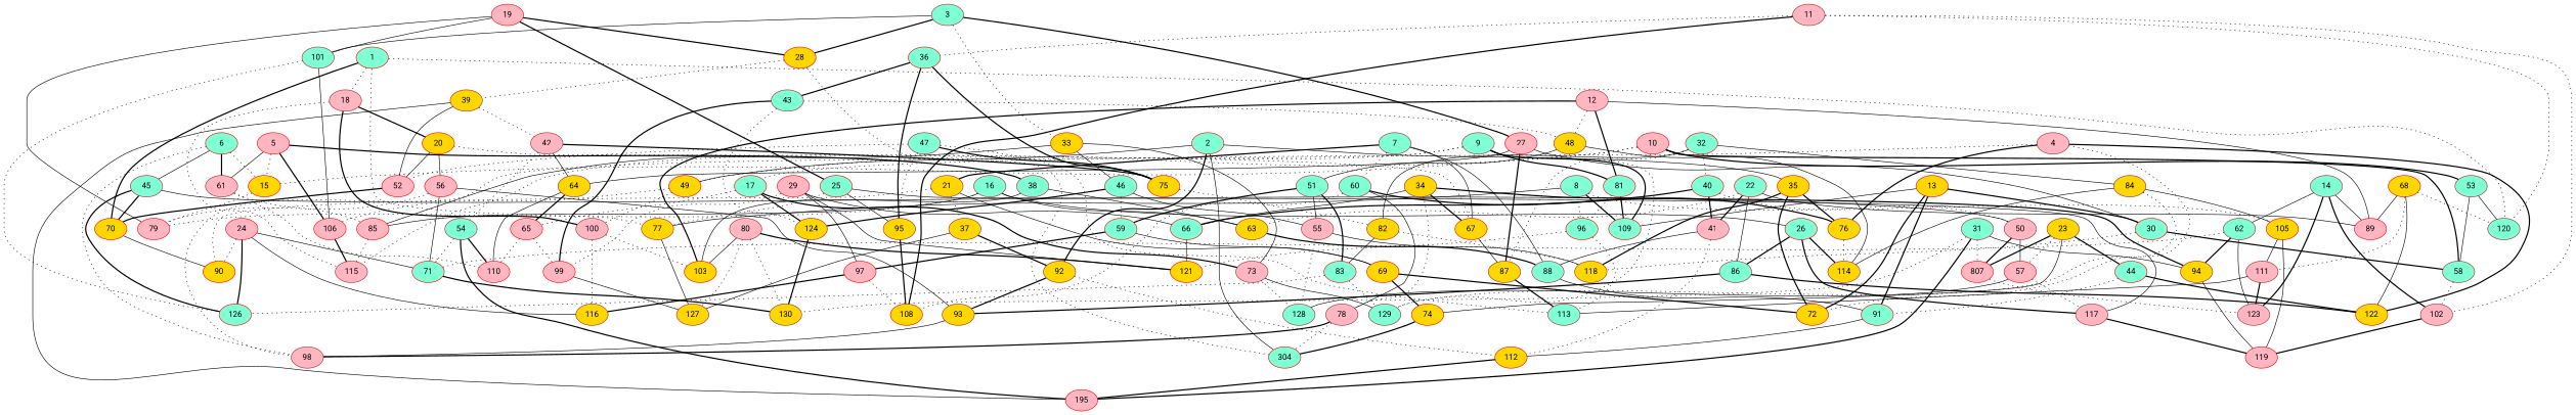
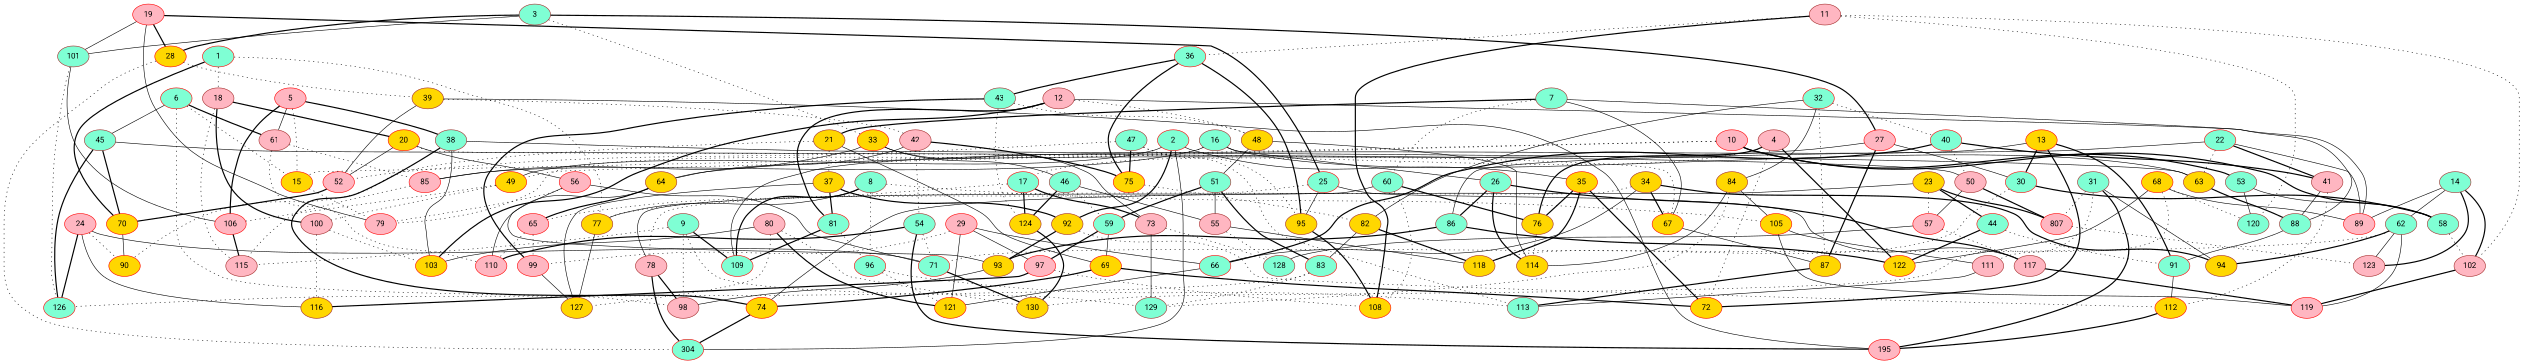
  graph {
    fontname=Roboto
    node [color=brown fillcolor=aquamarine fontname=Roboto style=filled]
    edge [fontname=Roboto style=bold]
    1 [color=red]
    18 [fillcolor=lightpink]
    70 [color=red fillcolor=gold]
    77 [fillcolor=gold]
    120
    115 [fillcolor=lightpink]
    20 [color=red fillcolor=gold]
    100 [fillcolor=lightpink]
    90 [color=red fillcolor=gold]
    127 [fillcolor=gold]
    2 [color=red]
    35 [color=red fillcolor=gold]
    49 [color=red fillcolor=gold]
    92 [fillcolor=gold]
    n15 [color=red label=304]
    72 [color=red fillcolor=gold]
    76 [fillcolor=gold]
    118 [fillcolor=gold]
    106 [color=red fillcolor=lightpink]
    112 [color=red fillcolor=gold]
    93 [fillcolor=gold]
    27 [color=red fillcolor=lightpink]
    3
    28 [color=red fillcolor=gold]
    33 [color=red fillcolor=gold]
    101
    30 [color=red]
    64 [fillcolor=gold]
    87 [fillcolor=gold]
    39 [fillcolor=gold]
    85 [color=red fillcolor=lightpink]
    73 [fillcolor=lightpink]
    46
    126 [color=red]
    4 [fillcolor=lightpink]
    17 [color=red]
    122 [color=red fillcolor=gold]
    65 [color=red fillcolor=lightpink]
    124 [fillcolor=gold]
    114 [fillcolor=gold]
    5 [color=red fillcolor=lightpink]
    15 [color=red fillcolor=gold]
    38
    61 [fillcolor=lightpink]
    79 [color=red fillcolor=lightpink]
    103 [color=red fillcolor=gold]
    63 [fillcolor=gold]
    74 [color=red fillcolor=gold]
    110 [color=red fillcolor=lightpink]
    6 [color=red]
    45
    98 [fillcolor=lightpink]
    50 [fillcolor=lightpink]
    21 [fillcolor=gold]
    7
    60
    67 [color=red fillcolor=gold]
    88
    37 [fillcolor=gold]
    69 [color=red fillcolor=gold]
    108 [color=red fillcolor=gold]
    78 [fillcolor=lightpink]
    91 [color=red]
    8
    96 [color=red]
    105 [color=red fillcolor=gold]
    109 [color=red]
    121 [color=red fillcolor=gold]
    113
    111 [fillcolor=lightpink]
    119 [color=red fillcolor=lightpink]
    9
    129
    10 [color=red fillcolor=lightpink]
    53
    58
    102 [fillcolor=lightpink]
    11 [fillcolor=lightpink]
    36 [color=red]
    95 [fillcolor=gold]
    43
    75 [color=red fillcolor=gold]
    12 [fillcolor=lightpink]
    48 [fillcolor=gold]
    81 [color=red]
    89 [color=red fillcolor=lightpink]
    51
    13 [color=red fillcolor=gold]
    14
    62
    123 [fillcolor=lightpink]
    71 [color=red]
    94 [fillcolor=gold]
    16
    26 [color=red]
    86
    117 [fillcolor=lightpink]
    99 [color=red fillcolor=lightpink]
    128
    130 [fillcolor=gold]
    52 [color=red fillcolor=lightpink]
    56 [color=red fillcolor=lightpink]
    116 [fillcolor=gold]
    19 [color=red fillcolor=lightpink]
    25 [color=red]
    22 [color=red]
    41 [fillcolor=lightpink]
    23 [fillcolor=gold]
    44 [color=red]
    57 [color=red fillcolor=lightpink]
    n111 [color=red fillcolor=lightpink label=807]
    24 [color=red fillcolor=lightpink]
    n113 [color=red fillcolor=lightpink label=195]
    42 [fillcolor=lightpink]
    29 [color=red fillcolor=lightpink]
    66 [color=red]
    97 [color=red fillcolor=lightpink]
    31
    32 [color=red]
    40 [color=red]
    82 [fillcolor=gold]
    84 [fillcolor=gold]
    83 [color=red]
    55 [fillcolor=lightpink]
    59 [color=red]
    34 [fillcolor=gold]
    54
    47
    68 [color=red fillcolor=gold]
    80 [fillcolor=lightpink]
    1 -- 18 [style=dotted]
    1 -- 70
    1 -- 77 [style=dotted]
-   1 -- 120 [style=dotted]
    18 -- 115 [style=dotted]
    18 -- 20
    18 -- 100
    70 -- 90 [style=solid]
    77 -- 127 [style=solid]
    20 -- 67 [style=dotted]
    20 -- 52 [style=solid]
    20 -- 56 [style=solid]
    100 -- 103 [style=dotted]
    100 -- 116 [style=dotted]
    2 -- 35 [style=solid]
    2 -- 49 [style=solid]
    2 -- 92
    2 -- n15 [style=solid]
    35 -- 72
    35 -- 76
    35 -- 118
    49 -- 100 [style=dotted]
    49 -- 106 [style=dotted]
    92 -- 112 [style=dotted]
    92 -- 93
    76 -- 114 [style=dotted]
    106 -- 115
    112 -- n113
    93 -- 98 [style=solid]
    27 -- 30 [style=solid]
    27 -- 64 [style=solid]
    27 -- 87
    3 -- 27
    3 -- 28
    3 -- 33 [style=dotted]
    3 -- 101 [style=solid]
    28 -- n15 [style=dotted]
    28 -- 39 [style=dotted]
    33 -- 85 [style=solid]
    33 -- 73 [style=solid]
    33 -- 46 [style=solid]
    101 -- 106 [style=solid]
    101 -- 126 [style=dotted]
    30 -- 118 [style=dotted]
    30 -- 58
    64 -- 65
    64 -- 110 [style=solid]
    87 -- 113
    39 -- 52 [style=solid]
    39 -- n113 [style=solid]
    39 -- 42 [style=dotted]
    85 -- 115 [style=dotted]
    73 -- 129 [style=solid]
    73 -- 128 [style=dotted]
    46 -- 124
    46 -- 55 [style=solid]
    46 -- 59 [style=dotted]
    4 -- 72 [style=dotted]
    4 -- 76
    4 -- 17 [style=dotted]
    4 -- 122
    17 -- 73
    17 -- 65 [style=dotted]
    17 -- 124
    65 -- 110 [style=dotted]
    65 -- 99 [style=dotted]
    124 -- 130
    5 -- 106
    5 -- 15 [style=dotted]
    5 -- 38
    5 -- 61 [style=solid]
    15 -- 79 [style=dotted]
    38 -- 103 [style=solid]
    38 -- 63 [style=solid]
+   38 -- 74
    61 -- 85 [style=dotted]
    61 -- 110 [style=dotted]
    63 -- 88
    74 -- n15
    6 -- 15 [style=dotted]
    6 -- 61
    6 -- 45 [style=solid]
    6 -- 98 [style=dotted]
    45 -- 70
    45 -- 126
    45 -- 50 [style=solid]
    50 -- 57 [style=solid]
    50 -- n111
    21 -- 90 [style=dotted]
    21 -- 37 [style=dotted]
    21 -- 69 [style=solid]
    7 -- 21
    7 -- 60 [style=dotted]
    7 -- 67 [style=solid]
    7 -- 88 [style=solid]
    60 -- 76
    60 -- 108 [style=dotted]
    60 -- 78 [style=solid]
    67 -- 87 [style=solid]
    88 -- 91 [style=solid]
    37 -- 127 [style=solid]
    37 -- 92
-   9 -- 81
+   37 -- 81
    69 -- 72
    69 -- 74
-   78 -- n15 [style=dotted]
+   78 -- n15
    78 -- 98
    91 -- 112 [style=solid]
    8 -- 77 [style=solid]
    8 -- 96 [style=dotted]
    8 -- 105 [style=dotted]
    8 -- 109
    96 -- 121 [style=dotted]
    96 -- 113 [style=dotted]
    105 -- 111 [style=solid]
    105 -- 119 [style=solid]
    111 -- 113 [style=solid]
-   111 -- 123
    9 -- 115 [style=dotted]
    9 -- 98 [style=dotted]
    9 -- 109
    9 -- 129 [style=dotted]
    10 -- 49 [style=dotted]
    10 -- 15 [style=dotted]
    10 -- 53
    10 -- 58
    53 -- 120 [style=solid]
    53 -- 58 [style=solid]
    58 -- 102 [style=dotted]
    102 -- 119
    11 -- 120 [style=dotted]
    11 -- 108
    11 -- 102 [style=dotted]
    11 -- 36 [style=dotted]
    36 -- 95
    36 -- 43
    36 -- 75
    95 -- 108
    43 -- 124 [style=dotted]
    43 -- 48 [style=dotted]
    43 -- 99
    75 -- 82 [style=dotted]
    12 -- 103
    12 -- 48 [style=dotted]
    12 -- 81
    12 -- 89 [style=solid]
    48 -- 114 [style=solid]
    48 -- 51 [style=solid]
    81 -- 96 [style=dotted]
    81 -- 109
    51 -- 83
    51 -- 55 [style=solid]
    51 -- 59
    13 -- 72
    13 -- 30
    13 -- 91
    13 -- 109 [style=solid]
    14 -- 102
    14 -- 89 [style=solid]
    14 -- 62 [style=solid]
    14 -- 123
    62 -- 123 [style=solid]
    62 -- 71 [style=dotted]
    62 -- 94
    71 -- 130
-   94 -- 119 [style=solid]
+   62 -- 119 [style=solid]
    16 -- 85 [style=solid]
    16 -- 79 [style=dotted]
    16 -- 63 [style=solid]
    16 -- 26 [style=solid]
    26 -- 114
    26 -- 86
    26 -- 117
    86 -- 93
    86 -- 122
    117 -- 119
    99 -- 127 [style=solid]
    52 -- 70
    56 -- 93 [style=solid]
    56 -- 79 [style=dotted]
    56 -- 71 [style=solid]
    19 -- 28
    19 -- 101 [style=solid]
    19 -- 79 [style=solid]
    19 -- 25
    25 -- 77 [style=dotted]
    25 -- 95 [style=solid]
    25 -- 117 [style=solid]
    22 -- 63 [style=dotted]
    22 -- 89 [style=solid]
    22 -- 86 [style=solid]
    22 -- 41
    41 -- 112 [style=dotted]
    41 -- 88 [style=solid]
    23 -- 74 [style=solid]
    23 -- 44
    23 -- 57 [style=dotted]
    23 -- n111
    44 -- 122
    44 -- 91 [style=dotted]
    57 -- 117 [style=dotted]
    57 -- 128 [style=solid]
    n111 -- 123 [style=dotted]
    24 -- 90 [style=dotted]
    24 -- 126
    24 -- 71 [style=solid]
    24 -- 116 [style=solid]
    42 -- 64 [style=solid]
    42 -- 75
    42 -- 54 [style=dotted]
    29 -- 121 [style=solid]
    29 -- 99 [style=dotted]
    29 -- 66 [style=solid]
    29 -- 97 [style=solid]
    66 -- 121 [style=solid]
    97 -- 108 [style=dotted]
    97 -- 116
    31 -- 94 [style=solid]
    31 -- 130 [style=dotted]
    31 -- n111 [style=dotted]
    31 -- n113
    32 -- 87 [style=dotted]
    32 -- 40 [style=dotted]
    32 -- 82 [style=solid]
    32 -- 84 [style=solid]
    40 -- 50 [style=dotted]
    40 -- 41
    40 -- 66
-   82 -- 118 [style=dotted]
+   82 -- 118
    82 -- 83 [style=solid]
    84 -- 114 [style=solid]
    84 -- 105 [style=solid]
    84 -- 129 [style=dotted]
    83 -- 126 [style=dotted]
    83 -- 129 [style=dotted]
    55 -- 118 [style=solid]
    55 -- 128 [style=dotted]
    59 -- 69 [style=solid]
    59 -- 97
    34 -- 67
    34 -- 78 [style=dotted]
    34 -- 94
    34 -- 66 [style=solid]
    54 -- 110
    54 -- 71 [style=dotted]
    54 -- n113
    47 -- 113 [style=dotted]
    47 -- 95 [style=dotted]
    47 -- 75
    47 -- 52 [style=dotted]
    68 -- 120 [style=dotted]
    68 -- 122 [style=solid]
    68 -- 111 [style=dotted]
    68 -- 89 [style=solid]
    80 -- 127 [style=dotted]
    80 -- 103 [style=solid]
    80 -- 121
    80 -- 130 [style=dotted]
  }
